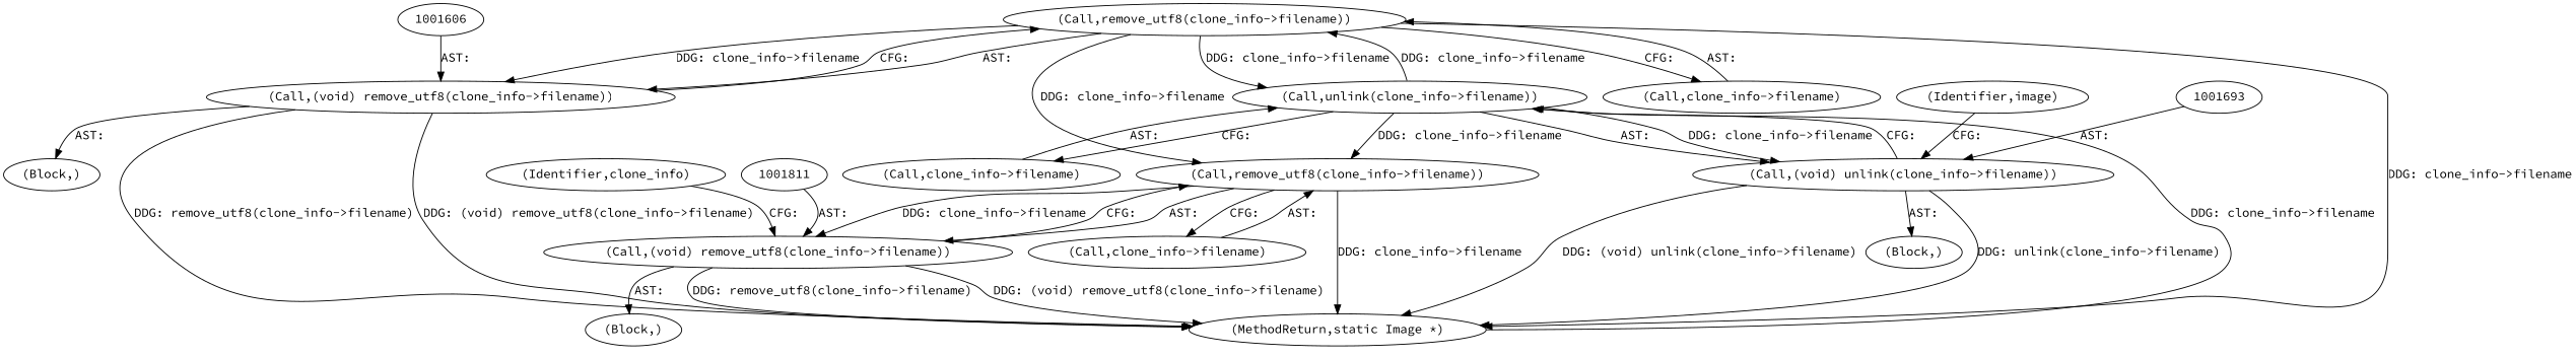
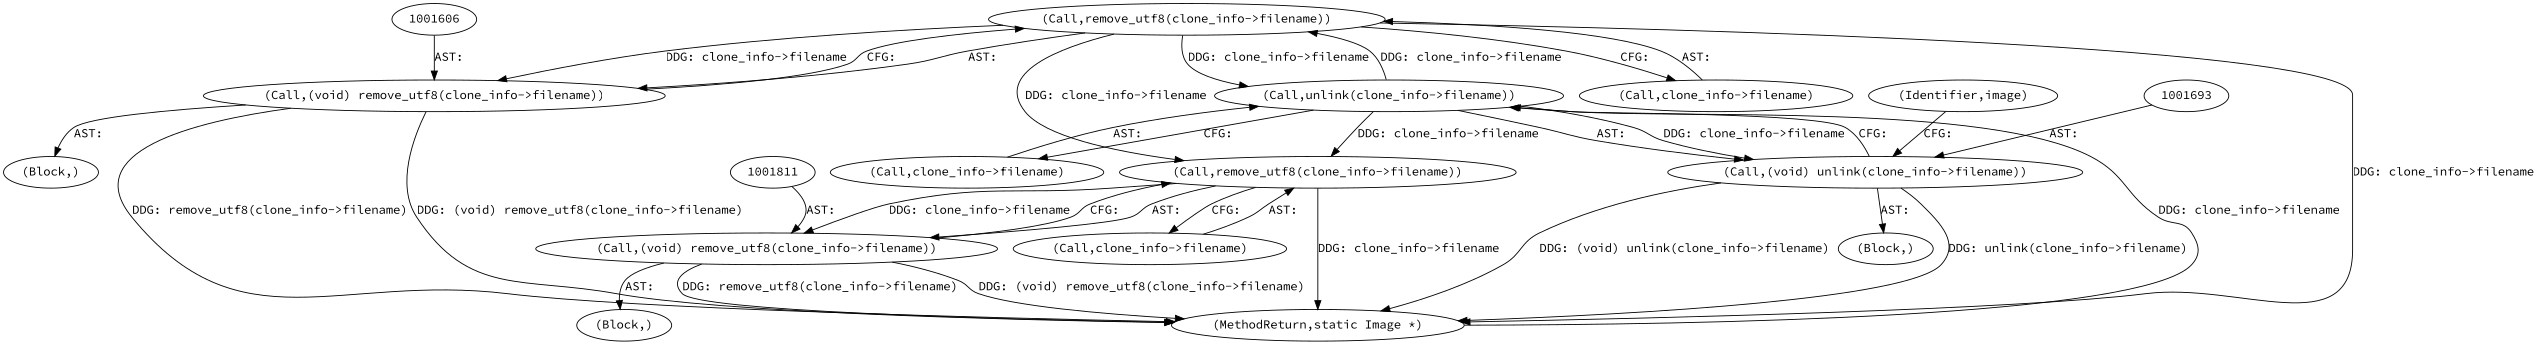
  digraph {
    fontname="Source Code Pro"
    node [fontname="Source Code Pro"]
    edge [fontname="Source Code Pro"]
    n1 [label="(Call,remove_utf8(clone_info->filename))"]
    n2 [label="(Call,unlink(clone_info->filename))"]
    n3 [label="(Call,(void) remove_utf8(clone_info->filename))"]
    n4 [label="(Call,remove_utf8(clone_info->filename))"]
    n5 [label="(MethodReturn,static Image *)"]
    n6 [label="(Call,clone_info->filename)"]
    n7 [label="(Call,(void) unlink(clone_info->filename))"]
    n8 [label="(Call,clone_info->filename)"]
    n9 [label="(Block,)"]
    n10 [label="(Call,(void) remove_utf8(clone_info->filename))"]
    n11 [label="(Call,clone_info->filename)"]
    n12 [label="(Block,)"]
    n13 [label="(Block,)"]
-   n14 [label="(Identifier,clone_info)"]
    n15 [label="(Identifier,image)"]
    1001606
    1001811
    1001693
    n1 -> n2 [label="DDG: clone_info->filename"]
    n1 -> n3 [label="AST: "]
    n1 -> n3 [label="DDG: clone_info->filename"]
    n1 -> n4 [label="DDG: clone_info->filename"]
    n1 -> n5 [label="DDG: clone_info->filename"]
    n1 -> n6 [label="CFG: "]
    n2 -> n1 [label="DDG: clone_info->filename"]
    n2 -> n4 [label="DDG: clone_info->filename"]
    n2 -> n7 [label="AST: "]
    n2 -> n7 [label="DDG: clone_info->filename"]
    n2 -> n8 [label="CFG: "]
    n3 -> n1 [label="CFG: "]
    n3 -> n5 [label="DDG: (void) remove_utf8(clone_info->filename)"]
    n3 -> n5 [label="DDG: remove_utf8(clone_info->filename)"]
    n3 -> n9 [label="AST: "]
    n4 -> n5 [label="DDG: clone_info->filename"]
    n4 -> n10 [label="AST: "]
    n4 -> n10 [label="DDG: clone_info->filename"]
    n4 -> n11 [label="CFG: "]
    n5 -> n2 [label="DDG: clone_info->filename"]
    n6 -> n1 [label="AST: "]
    n7 -> n2 [label="CFG: "]
    n7 -> n5 [label="DDG: (void) unlink(clone_info->filename)"]
    n7 -> n5 [label="DDG: unlink(clone_info->filename)"]
    n7 -> n12 [label="AST: "]
    n8 -> n2 [label="AST: "]
    n10 -> n4 [label="CFG: "]
    n10 -> n5 [label="DDG: remove_utf8(clone_info->filename)"]
    n10 -> n5 [label="DDG: (void) remove_utf8(clone_info->filename)"]
    n10 -> n13 [label="AST: "]
    n11 -> n4 [label="AST: "]
-   n14 -> n10 [label="CFG: "]
    n15 -> n7 [label="CFG: "]
    1001606 -> n3 [label="AST: "]
    1001811 -> n10 [label="AST: "]
    1001693 -> n7 [label="AST: "]
  }
